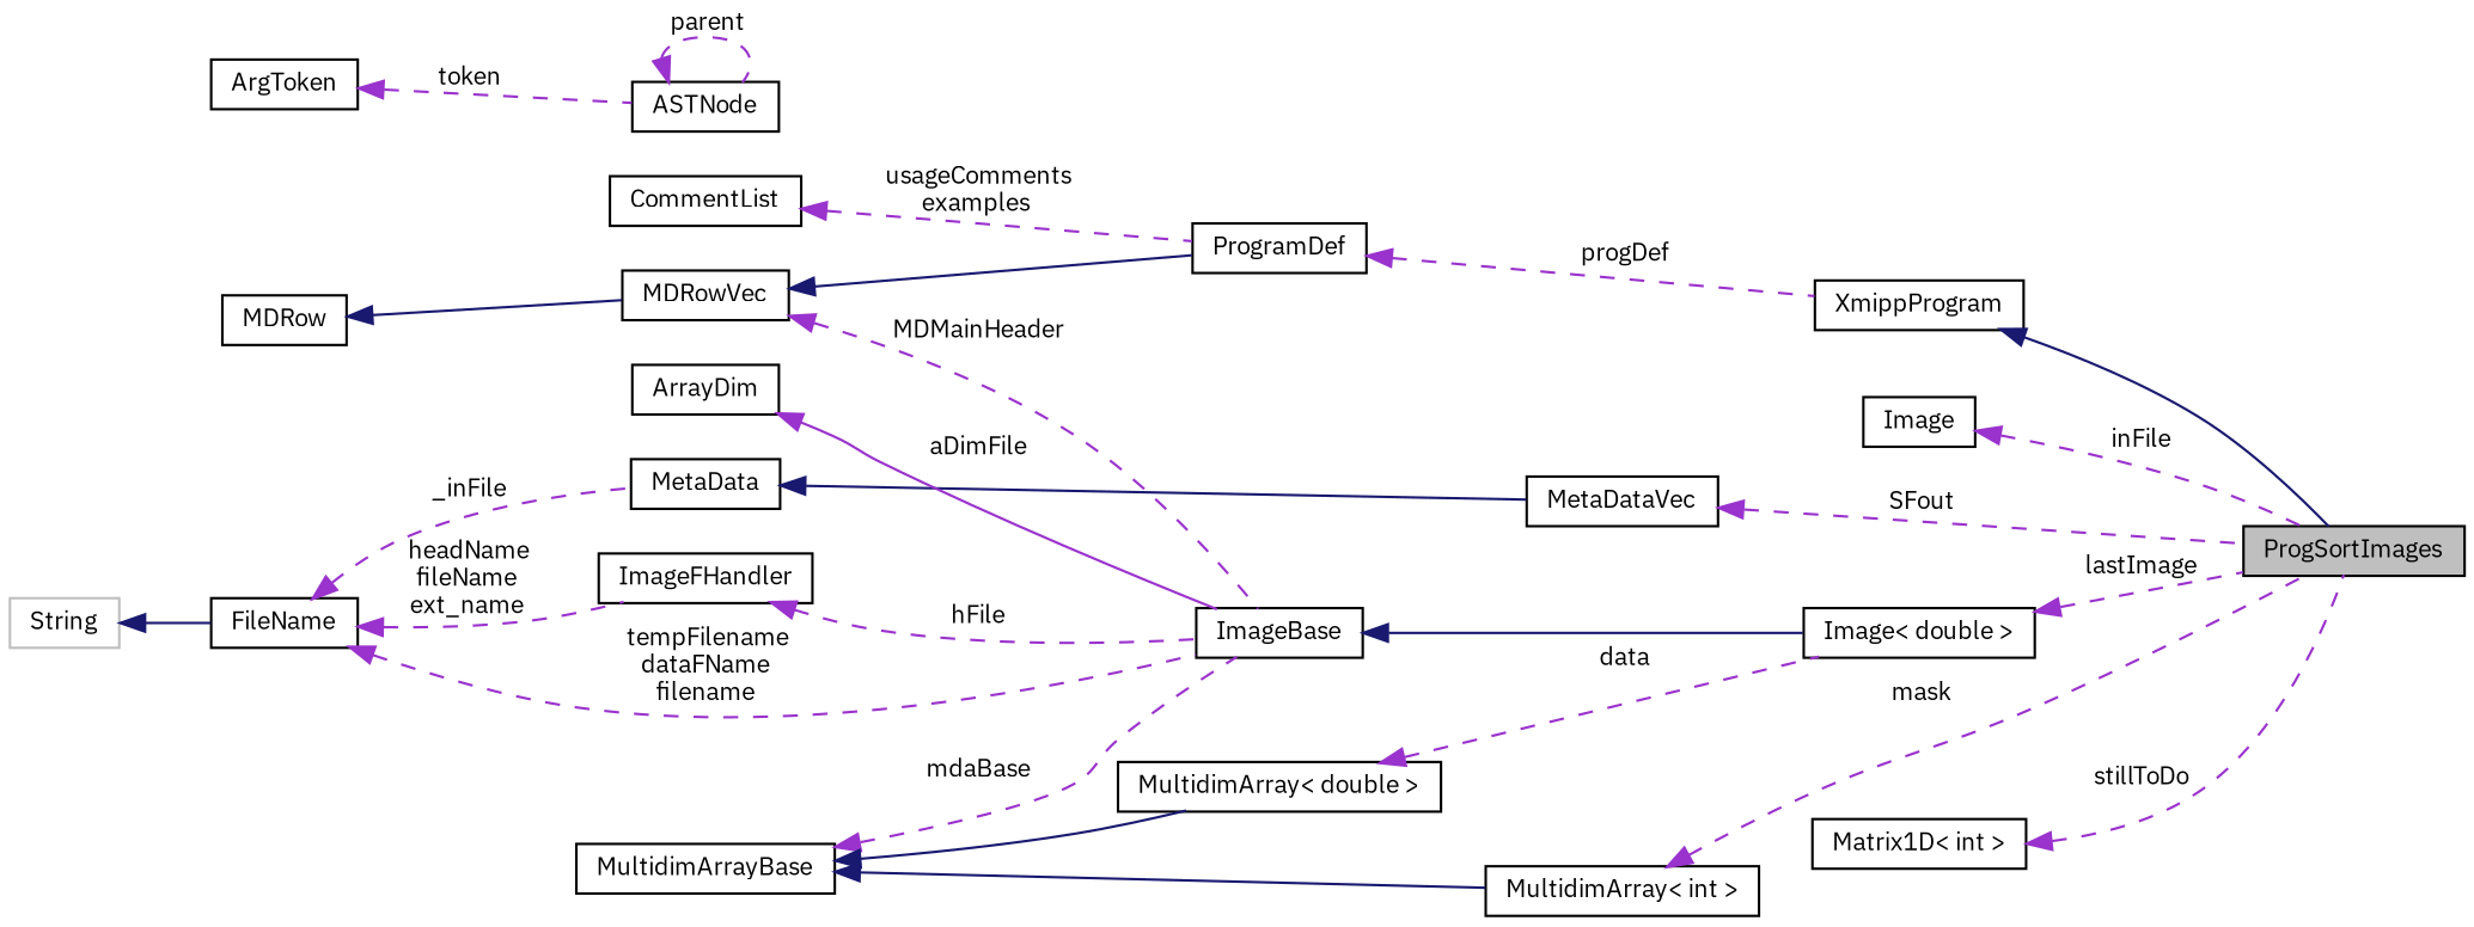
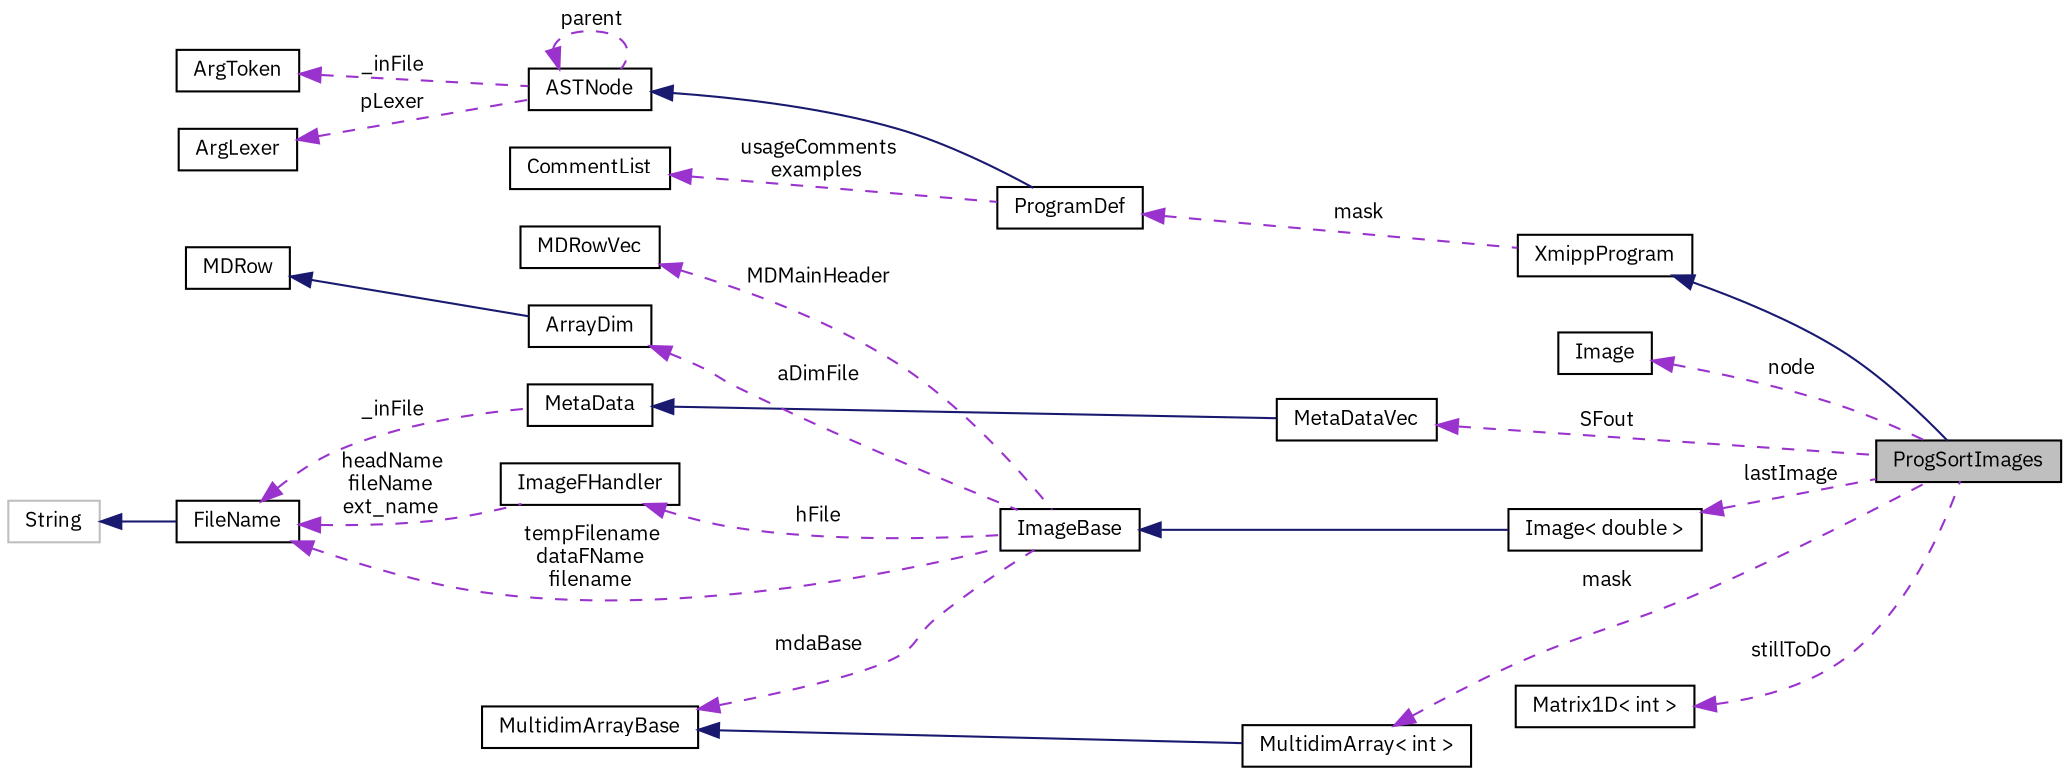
  digraph {
    fontname="IBM Plex Sans"
    rankdir=LR
    node [color=black fillcolor=white fontname="IBM Plex Sans" fontsize=10 shape=record style=filled]
    edge [color=darkorchid3 dir=back fontname="IBM Plex Sans" fontsize=10 labelfontname=Helvetica labelfontsize=10 style=dashed]
    n1 [fillcolor=grey75 fontcolor=black height=0.2 label=ProgSortImages width=0.4]
    n2 [height=0.2 label=XmippProgram width=0.4]
    n3 [height=0.2 label=ProgramDef width=0.4]
    n4 [height=0.2 label=ASTNode width=0.4]
    n5 [height=0.2 label=ArgToken width=0.4]
+   n6 [height=0.2 label=ArgLexer width=0.4]
    n7 [height=0.2 label=CommentList width=0.4]
    n8 [height=0.2 label=Image width=0.4]
    n9 [height=0.2 label=MetaDataVec width=0.4]
    n10 [height=0.2 label=MetaData width=0.4]
    n11 [height=0.2 label=FileName width=0.4]
    n12 [height=0.2 label=ImageBase width=0.4]
    n13 [height=0.2 label=ImageFHandler width=0.4]
    n14 [height=0.2 label="Image\< double \>" width=0.4]
    n15 [color=grey75 height=0.2 label=String width=0.4]
    n16 [height=0.2 label=MultidimArrayBase width=0.4]
-   n17 [height=0.2 label="MultidimArray\< double \>" width=0.4]
    n18 [height=0.2 label="MultidimArray\< int \>" width=0.4]
    n19 [height=0.2 label=MDRowVec width=0.4]
    n20 [height=0.2 label=MDRow width=0.4]
    n21 [height=0.2 label=ArrayDim width=0.4]
    n22 [height=0.2 label="Matrix1D\< int \>" width=0.4]
    n2 -> n1 [color=midnightblue style=solid]
-   n3 -> n2 [label=" progDef"]
-   n19 -> n3 [color=midnightblue style=solid]
+   n3 -> n2 [label=" mask"]
+   n4 -> n3 [color=midnightblue style=solid]
    n4 -> n4 [label=" parent"]
-   n5 -> n4 [label=" token"]
+   n5 -> n4 [label=" _inFile"]
+   n6 -> n4 [label=" pLexer"]
    n7 -> n3 [label=" usageComments\nexamples"]
-   n8 -> n1 [label=" inFile"]
+   n8 -> n1 [label=" node"]
    n9 -> n1 [label=" SFout"]
    n10 -> n9 [color=midnightblue style=solid]
    n11 -> n10 [label=" _inFile"]
    n11 -> n12 [label=" tempFilename\ndataFName\nfilename"]
    n11 -> n13 [label=" headName\nfileName\next_name"]
    n12 -> n14 [color=midnightblue style=solid]
    n13 -> n12 [label=" hFile"]
    n14 -> n1 [label=" lastImage"]
    n15 -> n11 [color=midnightblue style=solid]
    n16 -> n12 [label=" mdaBase"]
-   n16 -> n17 [color=midnightblue style=solid]
    n16 -> n18 [color=midnightblue style=solid]
-   n17 -> n14 [label=" data"]
    n18 -> n1 [label=" mask"]
    n19 -> n12 [label=" MDMainHeader"]
-   n20 -> n19 [color=midnightblue style=solid]
-   n21 -> n12 [label=" aDimFile" style=solid]
+   n20 -> n21 [color=midnightblue style=solid]
+   n21 -> n12 [label=" aDimFile"]
    n22 -> n1 [label=" stillToDo"]
  }
